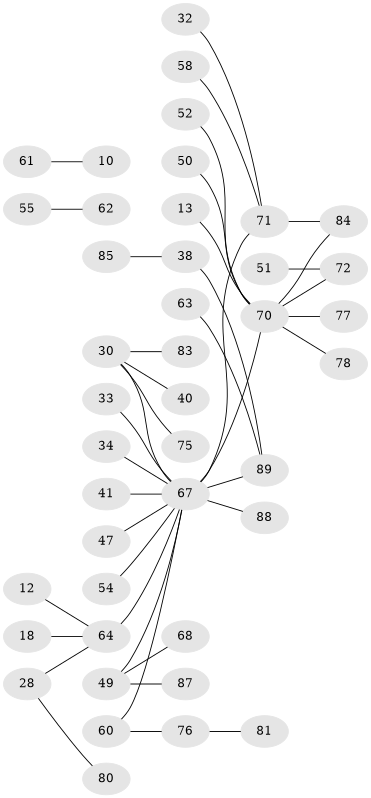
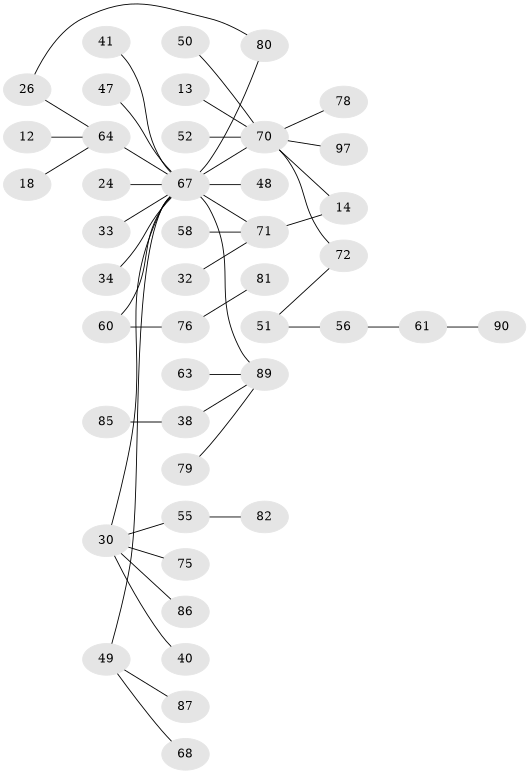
  graph {
    rankdir=LR
    node [color=gray90 style=filled]
    64 [super="+10"]
    67 [super="+31+45+48+57+17"]
    12
    18
-   26 [super="+19" label=28]
+   26 [super="+19"]
    80 [super="+74"]
    30 [super="+13"]
    40
    55
    75
-   86 [label=83]
+   86
    52 [super="+37"]
    70 [super="+1+7+8+25"]
-   82 [label=62]
+   82
    71 [super="+69+35+62"]
    89 [super="+44+66+16"]
-   88
-   84
+   88 [label=48]
+   84 [label=14]
    32
    33
    72
-   77 [super="+36"]
+   77 [super="+36" label=97]
    78 [super="+73"]
    34
    38
    41
    47
    49 [super="+27"]
    68 [super="+39"]
    87
    50
    51 [super="+15"]
+   56 [super="+46"]
    61
    n35 [label=13 super="+42"]
-   54
-   90 [label=10]
+   54 [label=24]
+   90
    58
    60
    76
    81
    63
+   79
    85
    64 -- 67
+   67 -- 80
    67 -- 70 [weight=2]
    67 -- 71 [weight=3]
    67 -- 89 [weight=3]
    67 -- 88
    12 -- 64
    18 -- 64
    26 -- 64 [weight=2]
    26 -- 80
    30 -- 67 [weight=2]
    30 -- 40
+   30 -- 55
    30 -- 75
    30 -- 86
    55 -- 82
    52 -- 70
    70 -- 84
    70 -- 72
    70 -- 77
    70 -- 78
    71 -- 84
    32 -- 71
    33 -- 67
    34 -- 67
    38 -- 89
    41 -- 67
    47 -- 67
    49 -- 67 [weight=2]
    49 -- 68
    49 -- 87
    50 -- 70
    51 -- 72
+   51 -- 56
+   56 -- 61
    61 -- 90
    n35 -- 70
    54 -- 67
    58 -- 71
    60 -- 67
    60 -- 76
    76 -- 81
    63 -- 89
+   79 -- 89
    85 -- 38
  }
